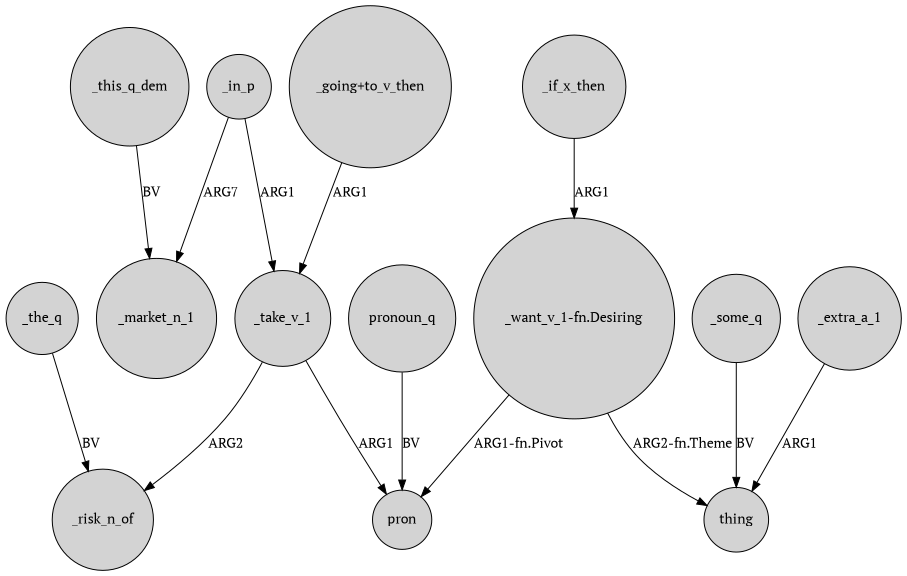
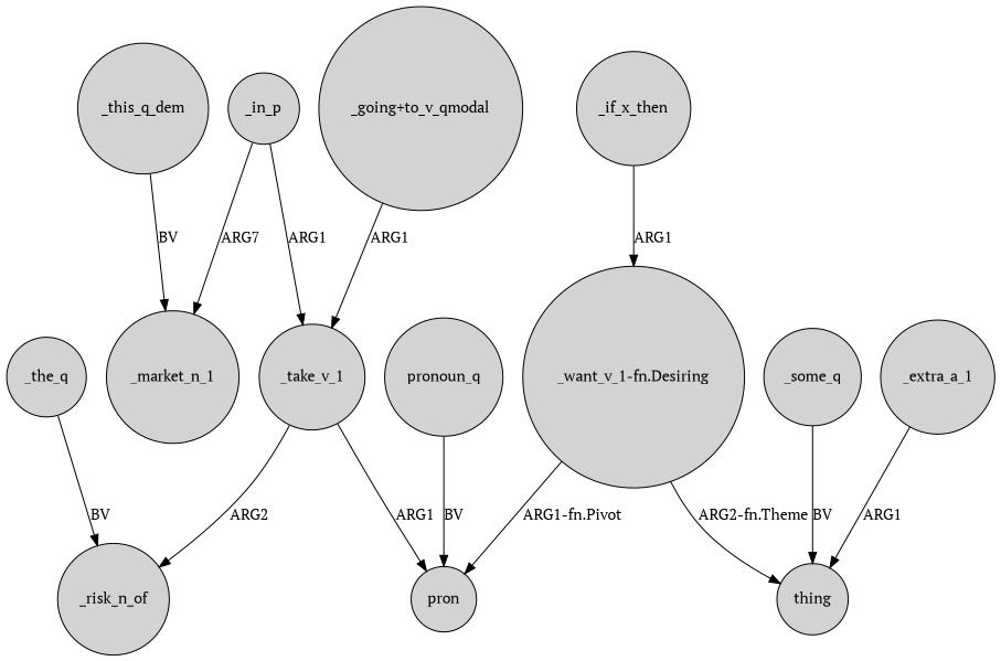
  digraph {
    fontname="PT Serif"
    node [fontname="PT Serif" shape=circle style=filled]
    edge [fontname="PT Serif"]
    "_want_v_1-fn.Desiring"
    pron
    thing
    _in_p
    _take_v_1
    _market_n_1
    _risk_n_of
    _if_x_then
-   "_going+to_v_qmodal" [label="_going+to_v_then"]
+   "_going+to_v_qmodal"
    _some_q
    _the_q
    _extra_a_1
    _this_q_dem
    pronoun_q
    "_want_v_1-fn.Desiring" -> pron [label="ARG1-fn.Pivot"]
    "_want_v_1-fn.Desiring" -> thing [label="ARG2-fn.Theme"]
    _in_p -> _take_v_1 [label=ARG1]
    _in_p -> _market_n_1 [label=ARG7]
    _take_v_1 -> pron [label=ARG1]
    _take_v_1 -> _risk_n_of [label=ARG2]
    _if_x_then -> "_want_v_1-fn.Desiring" [label=ARG1]
    "_going+to_v_qmodal" -> _take_v_1 [label=ARG1]
    _some_q -> thing [label=BV]
    _the_q -> _risk_n_of [label=BV]
    _extra_a_1 -> thing [label=ARG1]
    _this_q_dem -> _market_n_1 [label=BV]
    pronoun_q -> pron [label=BV]
  }
